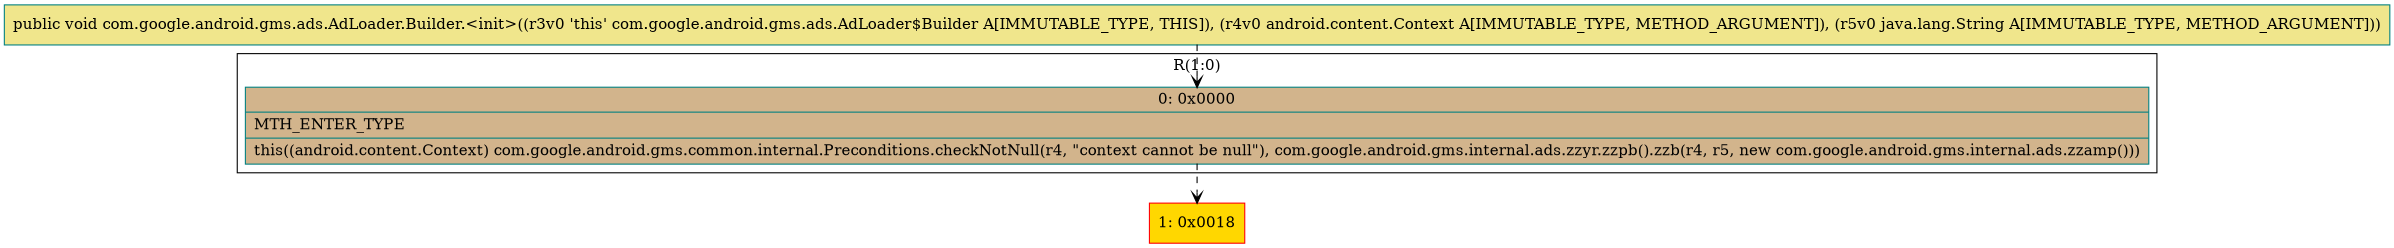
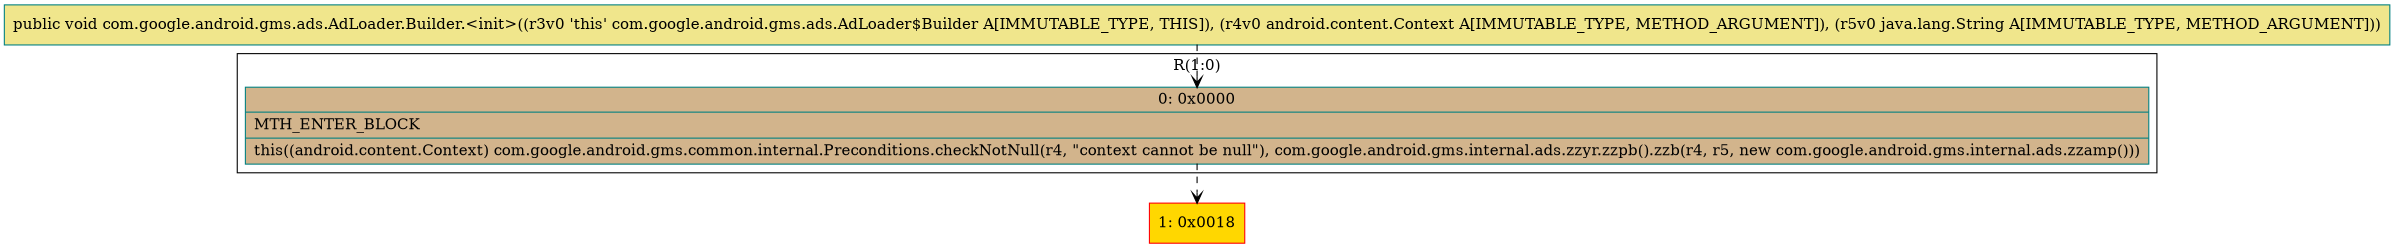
  digraph {
    node [color=teal shape=record style=filled]
    edge [style=dashed arrowhead=vee]
-   n1 [label="{0\:\ 0x0000|MTH_ENTER_TYPE\l|this((android.content.Context) com.google.android.gms.common.internal.Preconditions.checkNotNull(r4, \"context cannot be null\"), com.google.android.gms.internal.ads.zzyr.zzpb().zzb(r4, r5, new com.google.android.gms.internal.ads.zzamp()))\l}" fillcolor=tan]
+   n1 [label="{0\:\ 0x0000|MTH_ENTER_BLOCK\l|this((android.content.Context) com.google.android.gms.common.internal.Preconditions.checkNotNull(r4, \"context cannot be null\"), com.google.android.gms.internal.ads.zzyr.zzpb().zzb(r4, r5, new com.google.android.gms.internal.ads.zzamp()))\l}" fillcolor=tan]
    n2 [color=red label="{1\:\ 0x0018}" fillcolor=gold]
    n3 [label="{public void com.google.android.gms.ads.AdLoader.Builder.\<init\>((r3v0 'this' com.google.android.gms.ads.AdLoader$Builder A[IMMUTABLE_TYPE, THIS]), (r4v0 android.content.Context A[IMMUTABLE_TYPE, METHOD_ARGUMENT]), (r5v0 java.lang.String A[IMMUTABLE_TYPE, METHOD_ARGUMENT])) }" fillcolor=khaki]
    subgraph cluster_1 {
      label="R(1:0)"
      n1
    }
    n1 -> n2
    n3 -> n1
  }
